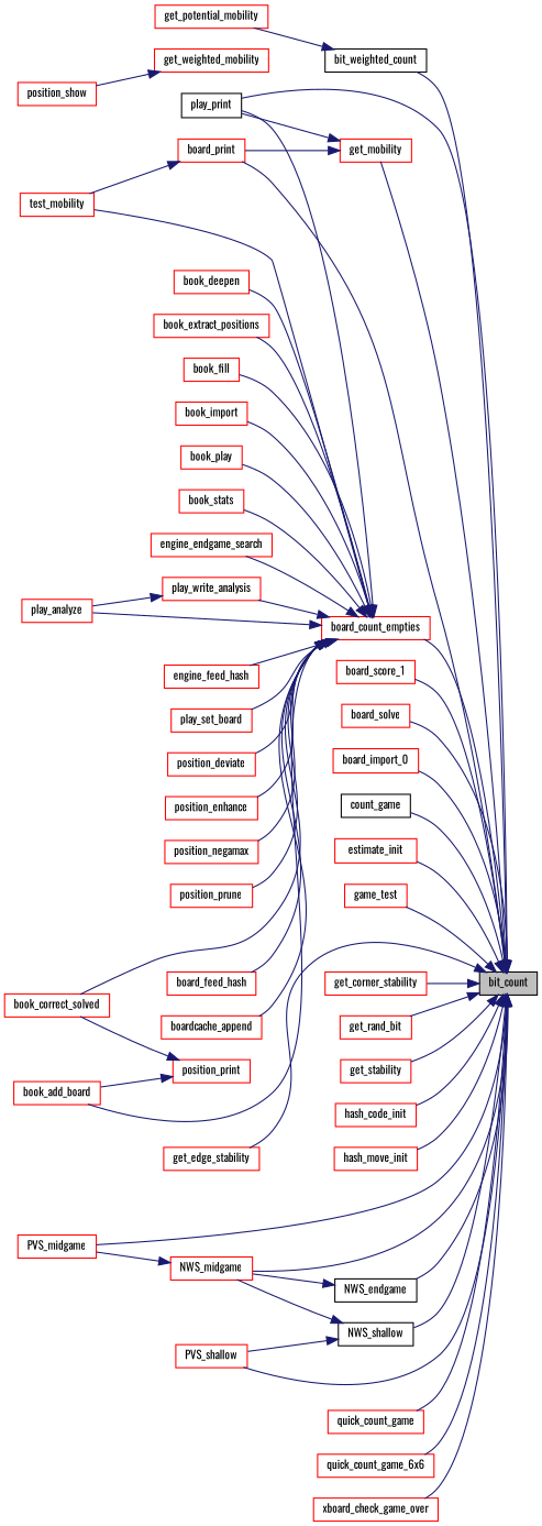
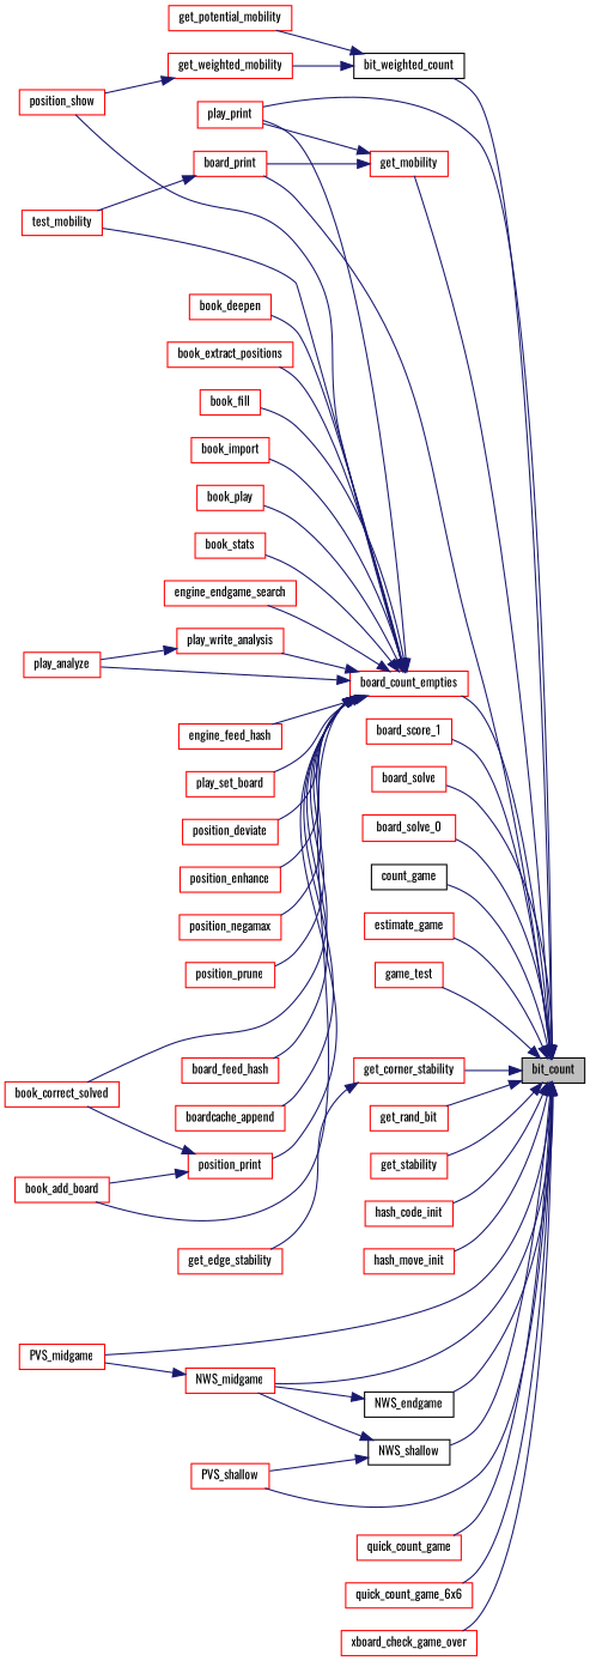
  digraph {
    fontname=Oswald
    rankdir=RL
    node [color=red fontname=Oswald fontsize=10 shape=record]
    edge [color=midnightblue dir=back fontname=Oswald fontsize=10 labelfontname=FreeSans labelfontsize=10 style=solid]
    n1 [color=black fillcolor=grey75 fontcolor=black height=0.2 label=bit_count style=filled width=0.4]
    n2 [color=black height=0.2 label=bit_weighted_count width=0.4]
    n3 [height=0.2 label=board_count_empties width=0.4]
-   n4 [color=black height=0.2 label=play_print width=0.4]
+   n4 [height=0.2 label=play_print width=0.4]
    n5 [height=0.2 label=board_print width=0.4]
    n6 [height=0.2 label=board_score_1 width=0.4]
    n7 [height=0.2 label=board_solve width=0.4]
-   n8 [height=0.2 label=board_import_0 width=0.4]
+   n8 [height=0.2 label=board_solve_0 width=0.4]
    n9 [color=black height=0.2 label=count_game width=0.4]
-   n10 [height=0.2 label=estimate_init width=0.4]
+   n10 [height=0.2 label=estimate_game width=0.4]
    n11 [height=0.2 label=game_test width=0.4]
    n12 [height=0.2 label=get_corner_stability width=0.4]
    n13 [height=0.2 label=get_edge_stability width=0.4]
    n14 [height=0.2 label=get_mobility width=0.4]
    n15 [height=0.2 label=get_rand_bit width=0.4]
    n16 [height=0.2 label=get_stability width=0.4]
    n17 [height=0.2 label=hash_code_init width=0.4]
    n18 [height=0.2 label=hash_move_init width=0.4]
    n19 [color=black height=0.2 label=NWS_endgame width=0.4]
    n20 [height=0.2 label=NWS_midgame width=0.4]
    n21 [height=0.2 label=PVS_midgame width=0.4]
    n22 [color=black height=0.2 label=NWS_shallow width=0.4]
    n23 [height=0.2 label=PVS_shallow width=0.4]
    n24 [height=0.2 label=quick_count_game width=0.4]
    n25 [height=0.2 label=quick_count_game_6x6 width=0.4]
    n26 [height=0.2 label=xboard_check_game_over width=0.4]
    n27 [height=0.2 label=get_potential_mobility width=0.4]
    n28 [height=0.2 label=get_weighted_mobility width=0.4]
    n29 [height=0.2 label=test_mobility width=0.4]
    n30 [height=0.2 label=board_feed_hash width=0.4]
    n31 [height=0.2 label=boardcache_append width=0.4]
    n32 [height=0.2 label=book_add_board width=0.4]
    n33 [height=0.2 label=book_correct_solved width=0.4]
    n34 [height=0.2 label=book_deepen width=0.4]
    n35 [height=0.2 label=book_extract_positions width=0.4]
    n36 [height=0.2 label=book_fill width=0.4]
    n37 [height=0.2 label=book_import width=0.4]
    n38 [height=0.2 label=book_play width=0.4]
    n39 [height=0.2 label=book_stats width=0.4]
    n40 [height=0.2 label=engine_endgame_search width=0.4]
    n41 [height=0.2 label=engine_feed_hash width=0.4]
    n42 [height=0.2 label=play_analyze width=0.4]
    n43 [height=0.2 label=play_set_board width=0.4]
    n44 [height=0.2 label=play_write_analysis width=0.4]
    n45 [height=0.2 label=position_deviate width=0.4]
    n46 [height=0.2 label=position_enhance width=0.4]
    n47 [height=0.2 label=position_negamax width=0.4]
    n48 [height=0.2 label=position_print width=0.4]
    n49 [height=0.2 label=position_prune width=0.4]
    n50 [height=0.2 label=position_show width=0.4]
    n1 -> n2
    n1 -> n3
    n1 -> n4
    n1 -> n5
    n1 -> n6
    n1 -> n7
    n1 -> n8
    n1 -> n9
    n1 -> n10
    n1 -> n11
    n1 -> n12
-   n1 -> n13
+   n12 -> n13
    n1 -> n14
    n1 -> n15
    n1 -> n16
    n1 -> n17
    n1 -> n18
    n1 -> n19
    n1 -> n20
    n1 -> n21
    n1 -> n22
    n1 -> n23
    n1 -> n24
    n1 -> n25
    n1 -> n26
    n2 -> n27
+   n2 -> n28
    n3 -> n4
    n3 -> n29
    n3 -> n30
    n3 -> n31
    n3 -> n32
    n3 -> n33
    n3 -> n34
    n3 -> n35
    n3 -> n36
    n3 -> n37
    n3 -> n38
    n3 -> n39
    n3 -> n40
    n3 -> n41
    n3 -> n42
    n3 -> n43
    n3 -> n44
    n3 -> n45
    n3 -> n46
    n3 -> n47
+   n3 -> n48
    n3 -> n49
+   n3 -> n50
    n5 -> n29
    n14 -> n4
    n14 -> n5
    n19 -> n20
    n20 -> n21
    n22 -> n20
    n22 -> n23
    n28 -> n50
    n44 -> n42
    n48 -> n32
    n48 -> n33
  }
